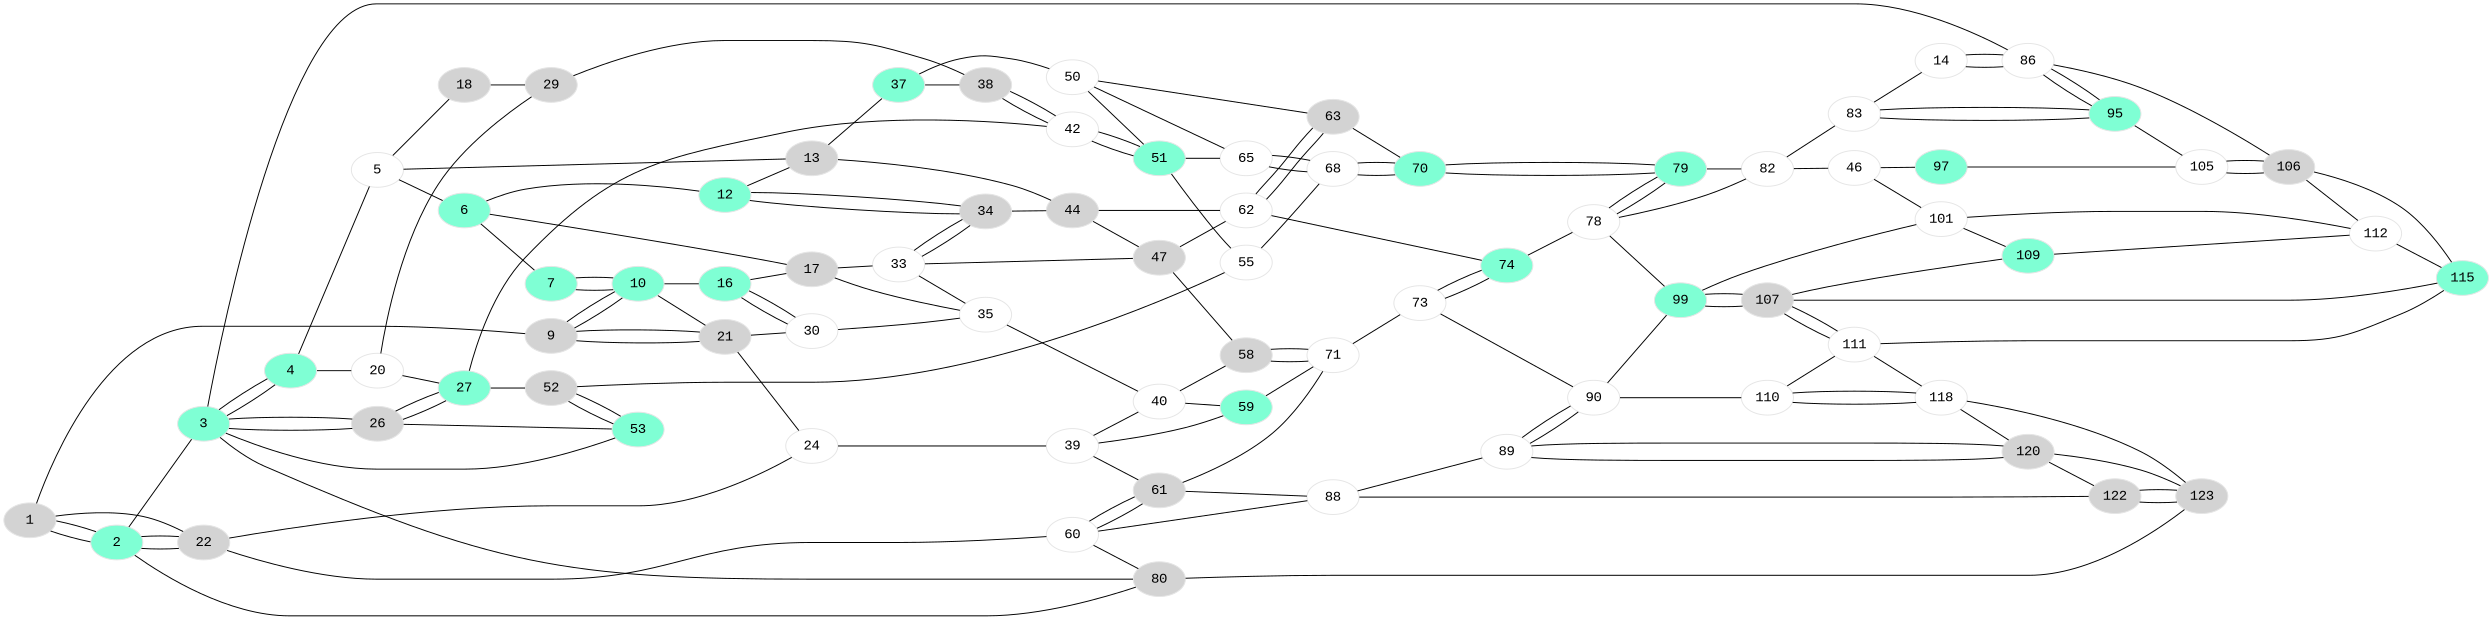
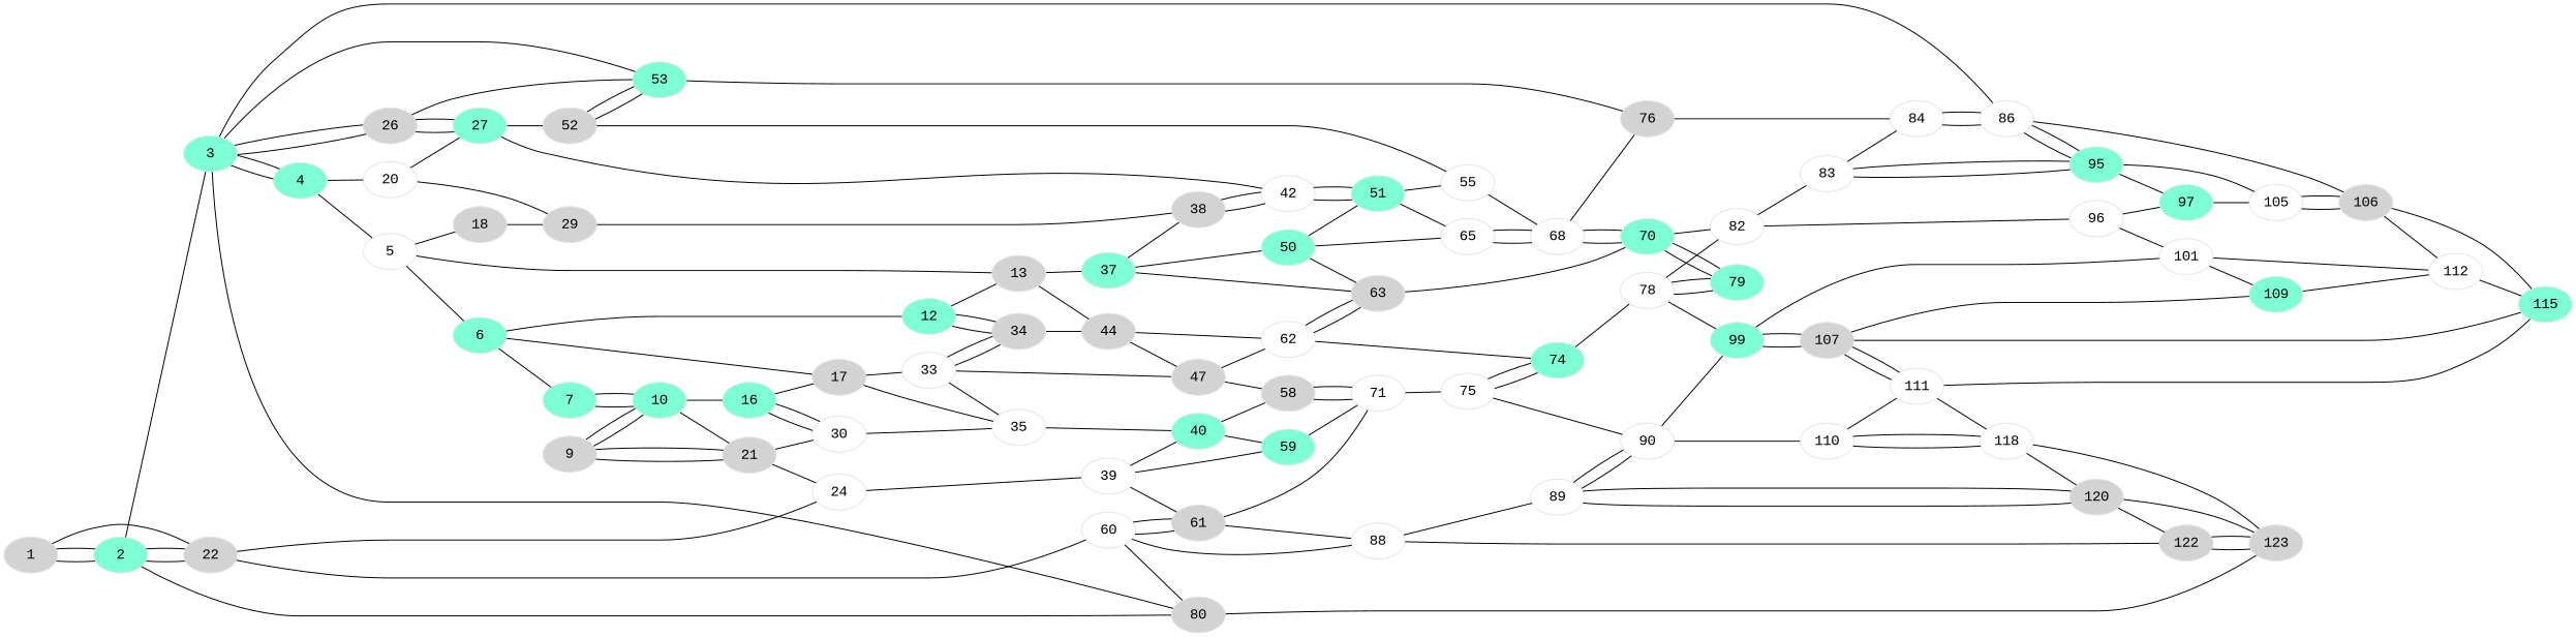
  graph {
    fontname="Liberation Mono"
    rankdir=LR
    node [color=gray90 fillcolor=white fontname="Liberation Mono" style=filled]
    edge [fontname="Liberation Mono"]
    1 [fillcolor=lightgrey super="+8"]
    2 [fillcolor=aquamarine]
    9 [fillcolor=lightgrey]
    22 [fillcolor=lightgrey super="+23"]
    3 [fillcolor=aquamarine super="+85"]
    80 [fillcolor=lightgrey]
    10 [fillcolor=aquamarine super="+15"]
    21 [fillcolor=lightgrey super="+25"]
    24
    60 [super="+81"]
    4 [fillcolor=aquamarine]
    26 [fillcolor=lightgrey]
    53 [fillcolor=aquamarine super="+77"]
    86 [super="+87"]
    123 [fillcolor=lightgrey super="+124"]
    5 [super="+14"]
    20 [super="+28"]
    27 [fillcolor=aquamarine super="+43"]
+   76 [fillcolor=lightgrey]
    95 [fillcolor=aquamarine super="+98"]
    106 [fillcolor=lightgrey super="+113"]
    6 [fillcolor=aquamarine super="+11"]
    13 [fillcolor=lightgrey super="+36"]
    18 [fillcolor=lightgrey super="+19"]
    29 [fillcolor=lightgrey super="+31"]
    7 [fillcolor=aquamarine]
    12 [fillcolor=aquamarine]
    17 [fillcolor=lightgrey super="+32"]
    37 [fillcolor=aquamarine super="+49"]
    44 [fillcolor=lightgrey super="+45"]
    34 [fillcolor=lightgrey]
    33 [super="+46"]
    35 [super="+41"]
    16 [fillcolor=aquamarine]
    30
    38 [fillcolor=lightgrey]
-   50 [super="+64"]
+   50 [fillcolor=aquamarine super="+64"]
    63 [fillcolor=lightgrey super="+66"]
    47 [fillcolor=lightgrey super="+48"]
    62 [super="+67"]
-   40 [super="+56"]
+   40 [fillcolor=aquamarine super="+56"]
    42
    52 [fillcolor=lightgrey]
    39 [super="+58"]
    61 [fillcolor=lightgrey super="+75"]
    88 [super="+94"]
    59 [fillcolor=aquamarine]
    51 [fillcolor=aquamarine super="+54"]
    55
    n50 [fillcolor=lightgrey label=58]
    65
    70 [fillcolor=aquamarine]
    71 [super="+72"]
    74 [fillcolor=aquamarine]
    68 [super="+69"]
-   84 [label=14]
-   73
+   84
+   73 [label=75]
    89
    122 [fillcolor=lightgrey]
    78 [super="+92"]
    79 [fillcolor=aquamarine]
    82 [super="+93"]
    90 [super="+91"]
    99 [fillcolor=aquamarine super="+100"]
    110
    83
-   96 [super="+103" label=46]
+   96 [super="+103"]
    101 [super="+102"]
    107 [fillcolor=lightgrey super="+108"]
    97 [fillcolor=aquamarine super="+104"]
    105
    112 [super="+114"]
    115 [fillcolor=aquamarine super="+117"]
    120 [fillcolor=lightgrey super="+121"]
    111 [super="+116"]
    118 [super="+119"]
    109 [fillcolor=aquamarine]
    1 -- 2
    1 -- 2
-   1 -- 9
    1 -- 22
    2 -- 22
    2 -- 22
    2 -- 3
    2 -- 80
    9 -- 10
    9 -- 10
    9 -- 21
    9 -- 21
    22 -- 24
    22 -- 60
    3 -- 80
    3 -- 4
    3 -- 4
    3 -- 26
    3 -- 26
    3 -- 53
    3 -- 86
    80 -- 123
    10 -- 21
    10 -- 16
    21 -- 24
    21 -- 30
    24 -- 39
    60 -- 80
    60 -- 61
    60 -- 61
    60 -- 88
    4 -- 5
    4 -- 20
    26 -- 53
    26 -- 27
    26 -- 27
+   53 -- 76
    86 -- 95
    86 -- 95
    86 -- 106
    5 -- 6
    5 -- 13
    5 -- 18
    20 -- 27
    20 -- 29
    27 -- 42
    27 -- 52
+   76 -- 84
+   95 -- 97
    95 -- 105
    106 -- 112
    106 -- 115
    6 -- 7
    6 -- 12
    6 -- 17
    13 -- 37
    13 -- 44
    18 -- 29 [weight=2]
    29 -- 38
    7 -- 10
    7 -- 10
    12 -- 13
    12 -- 34
    12 -- 34
    17 -- 33
    17 -- 35
    37 -- 38
    37 -- 50
+   37 -- 63
    44 -- 47
    44 -- 62
    34 -- 44
    33 -- 34
    33 -- 34
    33 -- 35
    33 -- 47
    35 -- 40
    16 -- 17
    16 -- 30
    16 -- 30
    30 -- 35
    38 -- 42
    38 -- 42
    50 -- 63
    50 -- 51
    50 -- 65
    63 -- 70
    47 -- 62
    47 -- n50
    62 -- 63
    62 -- 63
    62 -- 74
    40 -- 59
    40 -- n50
    42 -- 51
    42 -- 51
    52 -- 53
    52 -- 53
    52 -- 55
    39 -- 40
    39 -- 61
    39 -- 59
    61 -- 88
    61 -- 71
    88 -- 89
    88 -- 122
    59 -- 71
    51 -- 55
    51 -- 65
    55 -- 68
    n50 -- 71
    n50 -- 71
    65 -- 68
    65 -- 68
    70 -- 79
    70 -- 79
    71 -- 73
    74 -- 78
+   68 -- 76
    68 -- 70
    68 -- 70
    84 -- 86
    84 -- 86
    73 -- 74
    73 -- 74
    73 -- 90
    89 -- 90
    89 -- 90
    89 -- 120
    89 -- 120
    122 -- 123
    122 -- 123
    78 -- 79
    78 -- 79
    78 -- 82
    78 -- 99
-   79 -- 82
+   70 -- 82
    82 -- 83
    82 -- 96
    90 -- 99
    90 -- 110
    99 -- 101
    99 -- 107
    99 -- 107
    110 -- 111
    110 -- 118
    110 -- 118
    83 -- 95
    83 -- 95
    83 -- 84
    96 -- 101
    96 -- 97 [weight=2]
    101 -- 112
    101 -- 109
    107 -- 115
    107 -- 111
    107 -- 111
    107 -- 109
    97 -- 105
    105 -- 106
    105 -- 106
    112 -- 115
    120 -- 123
    120 -- 122
    111 -- 115
    111 -- 118
    118 -- 123
    118 -- 120
    109 -- 112
  }
